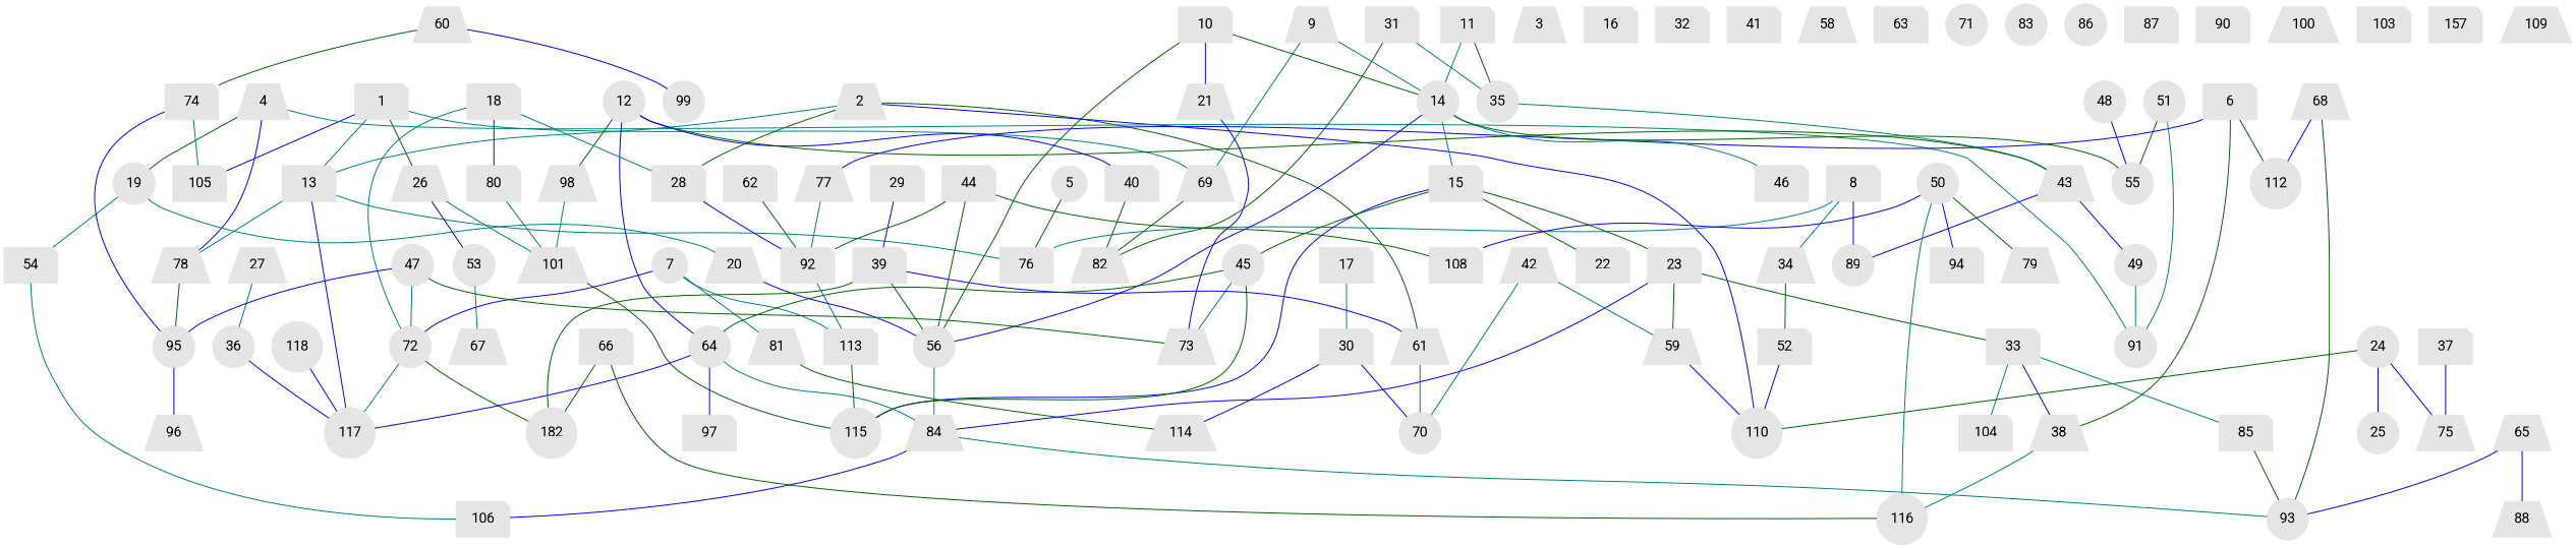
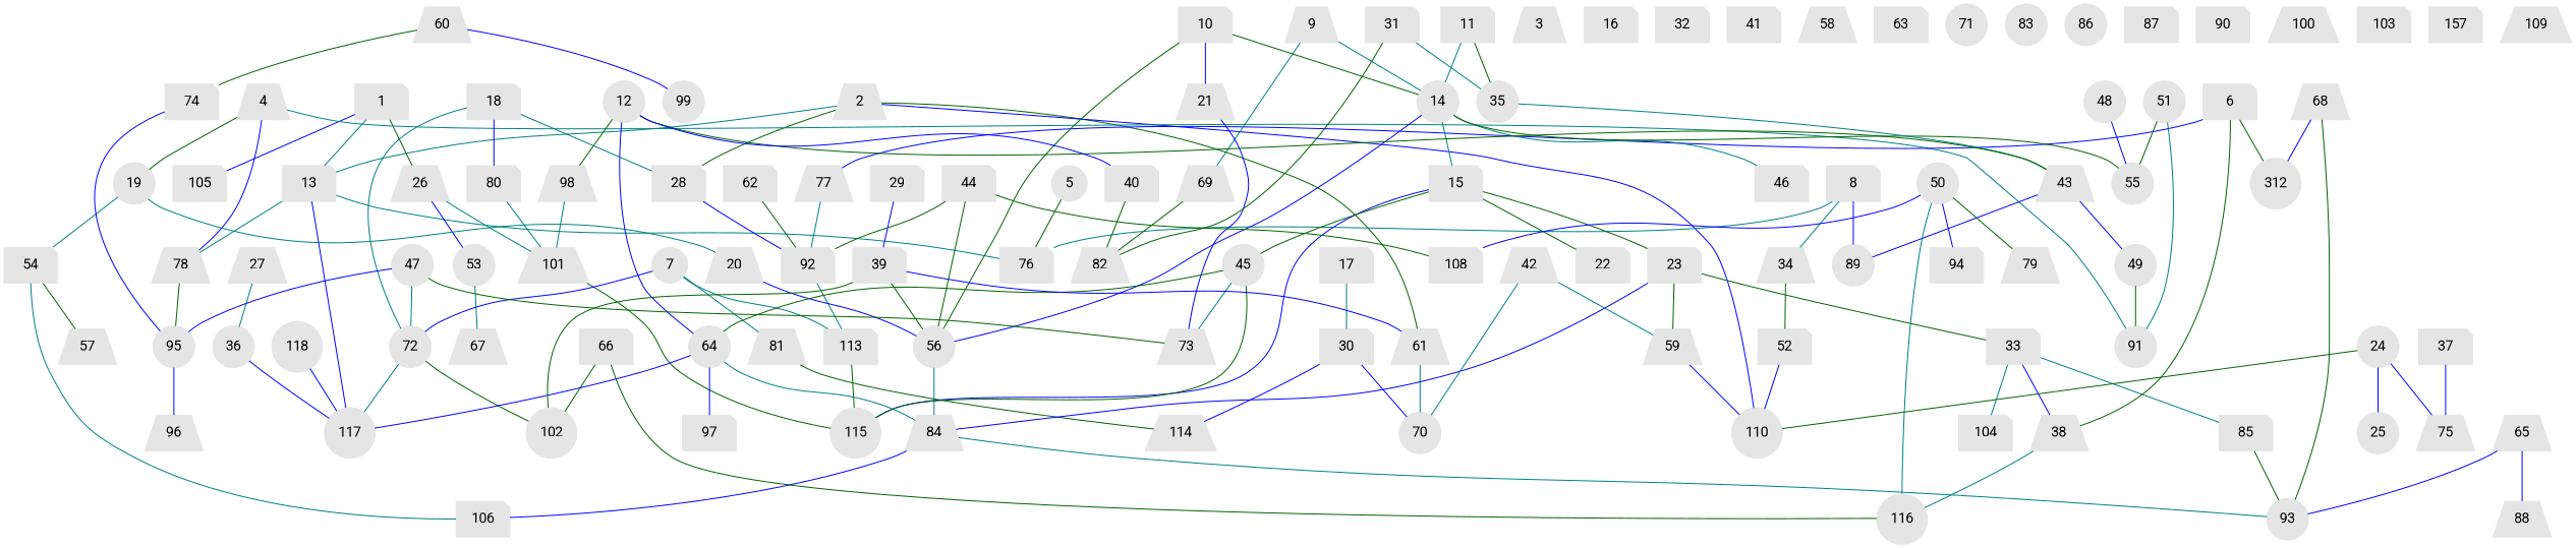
  graph {
    fontname=Roboto
    node [color=gray90 fontname=Roboto shape=note style=filled]
    edge [color=darkgreen fontname=Roboto]
    1
    13
    26 [shape=trapezium]
    69 [shape=trapezium]
    105
    78 [shape=trapezium]
    76
    117 [shape=circle]
    53 [shape=circle]
    101 [shape=trapezium]
    82 [shape=trapezium]
    2 [shape=trapezium]
    28
    61 [shape=trapezium]
    110 [shape=circle]
    92
    70 [shape=circle]
    3 [shape=trapezium]
    4 [shape=trapezium]
    19 [shape=circle]
    91 [shape=circle]
    20 [shape=trapezium]
    54
    95 [shape=circle]
    5 [shape=circle]
    38 [shape=trapezium]
    6
    77 [shape=trapezium]
-   112 [shape=circle]
+   112 [shape=circle label=312]
    116 [shape=circle]
    7 [shape=circle]
    72 [shape=circle]
    81 [shape=trapezium]
    113
-   102 [shape=circle label=182]
+   102 [shape=circle]
    114 [shape=trapezium]
    115 [shape=circle]
    8
    34 [shape=trapezium]
    89 [shape=circle]
    52
    9 [shape=trapezium]
    14 [shape=circle]
    56 [shape=circle]
    15
    46
    55 [shape=circle]
    10
    21 [shape=trapezium]
    73 [shape=trapezium]
    84 [shape=trapezium]
    11
    35 [shape=circle]
    43 [shape=trapezium]
    12 [shape=circle]
    40
    64 [shape=circle]
    98 [shape=trapezium]
    49 [shape=circle]
    97
    22
    23
    45 [shape=circle]
    33
    59 [shape=trapezium]
    16
    17
    30
    18
    80
+   57 [shape=trapezium]
    106
    85
    104
    93 [shape=circle]
    24 [shape=circle]
    25 [shape=circle]
    75 [shape=trapezium]
    67 [shape=trapezium]
    27 [shape=trapezium]
    36 [shape=circle]
    29
    39
    31
    32
    37
    41
    42 [shape=trapezium]
    44
    108
    47 [shape=circle]
    96 [shape=trapezium]
    48 [shape=circle]
    50 [shape=circle]
    94
    79 [shape=trapezium]
    51 [shape=circle]
    58 [shape=trapezium]
    60 [shape=trapezium]
    74
    99 [shape=circle]
    62
    63
    65 [shape=trapezium]
    88 [shape=trapezium]
    66
    68 [shape=trapezium]
    71 [shape=circle]
    83 [shape=circle]
    86 [shape=circle]
    87
    90
    100 [shape=trapezium]
    103
    n115 [label=157]
    109 [shape=trapezium]
    n117 [label=118 shape=circle]
    1 -- 13 [color=teal]
    1 -- 26
-   1 -- 69 [color=teal]
    1 -- 105 [color=blue]
    13 -- 78 [color=teal]
    13 -- 76 [color=teal]
    13 -- 117 [color=blue]
    26 -- 53 [color=blue]
    26 -- 101 [color=teal]
    69 -- 82
    78 -- 95
    53 -- 67 [color=teal]
    101 -- 115
    2 -- 13 [color=teal]
    2 -- 28
    2 -- 61
    2 -- 110 [color=blue]
    28 -- 92 [color=blue]
    61 -- 70 [color=teal]
    92 -- 113 [color=teal]
    4 -- 78 [color=blue]
    4 -- 19
    4 -- 91 [color=teal]
    19 -- 20 [color=teal]
    19 -- 54 [color=teal]
    20 -- 56 [color=blue]
+   54 -- 57
    54 -- 106 [color=teal]
    95 -- 96 [color=blue]
    5 -- 76
    38 -- 116 [color=teal]
    6 -- 38
    6 -- 77 [color=blue]
    6 -- 112
    77 -- 92 [color=teal]
    7 -- 72 [color=blue]
    7 -- 81 [color=teal]
    7 -- 113 [color=teal]
    72 -- 117 [color=teal]
    72 -- 102
    81 -- 114
    113 -- 115
    8 -- 76 [color=teal]
    8 -- 34 [color=teal]
    8 -- 89 [color=blue]
    34 -- 52
    52 -- 110 [color=blue]
    9 -- 69 [color=teal]
    9 -- 14 [color=teal]
    14 -- 56 [color=blue]
    14 -- 15 [color=teal]
    14 -- 46 [color=teal]
    14 -- 55
    56 -- 84 [color=teal]
    15 -- 115 [color=blue]
    15 -- 22
    15 -- 23
    15 -- 45
    10 -- 14
    10 -- 56
    10 -- 21 [color=blue]
    21 -- 73 [color=blue]
    84 -- 106 [color=blue]
    84 -- 93 [color=teal]
    11 -- 14 [color=teal]
    11 -- 35
    35 -- 43 [color=teal]
    43 -- 89 [color=blue]
    43 -- 49 [color=blue]
    12 -- 43
    12 -- 40 [color=blue]
    12 -- 64 [color=blue]
    12 -- 98
    40 -- 82
    64 -- 117 [color=blue]
    64 -- 84 [color=teal]
    64 -- 97 [color=blue]
    98 -- 101 [color=teal]
-   49 -- 91 [color=teal]
+   49 -- 91
    23 -- 84 [color=blue]
    23 -- 33
    23 -- 59
    45 -- 115
    45 -- 73 [color=teal]
    45 -- 64
    33 -- 38 [color=blue]
    33 -- 85 [color=teal]
    33 -- 104 [color=teal]
    59 -- 110 [color=blue]
    17 -- 30 [color=teal]
    30 -- 70 [color=blue]
    30 -- 114 [color=blue]
    18 -- 28 [color=teal]
    18 -- 72 [color=teal]
    18 -- 80 [color=blue]
    80 -- 101 [color=teal]
    85 -- 93
    24 -- 110
    24 -- 25 [color=blue]
    24 -- 75 [color=blue]
    27 -- 36 [color=teal]
    36 -- 117 [color=blue]
    29 -- 39 [color=blue]
    39 -- 61 [color=blue]
    39 -- 102
    39 -- 56
    31 -- 82
    31 -- 35 [color=teal]
    37 -- 75 [color=blue]
    42 -- 70 [color=teal]
    42 -- 59 [color=teal]
    44 -- 92
    44 -- 56
    44 -- 108
    47 -- 95 [color=blue]
    47 -- 72 [color=teal]
    47 -- 73
    48 -- 55 [color=blue]
    50 -- 116 [color=teal]
    50 -- 108 [color=blue]
    50 -- 94 [color=blue]
    50 -- 79
    51 -- 91 [color=teal]
    51 -- 55
    60 -- 74
    60 -- 99 [color=blue]
-   74 -- 105 [color=teal]
    74 -- 95 [color=blue]
    62 -- 92
    65 -- 93 [color=blue]
    65 -- 88 [color=blue]
    66 -- 116
    66 -- 102
    68 -- 112 [color=blue]
    68 -- 93
    n117 -- 117 [color=blue]
  }
